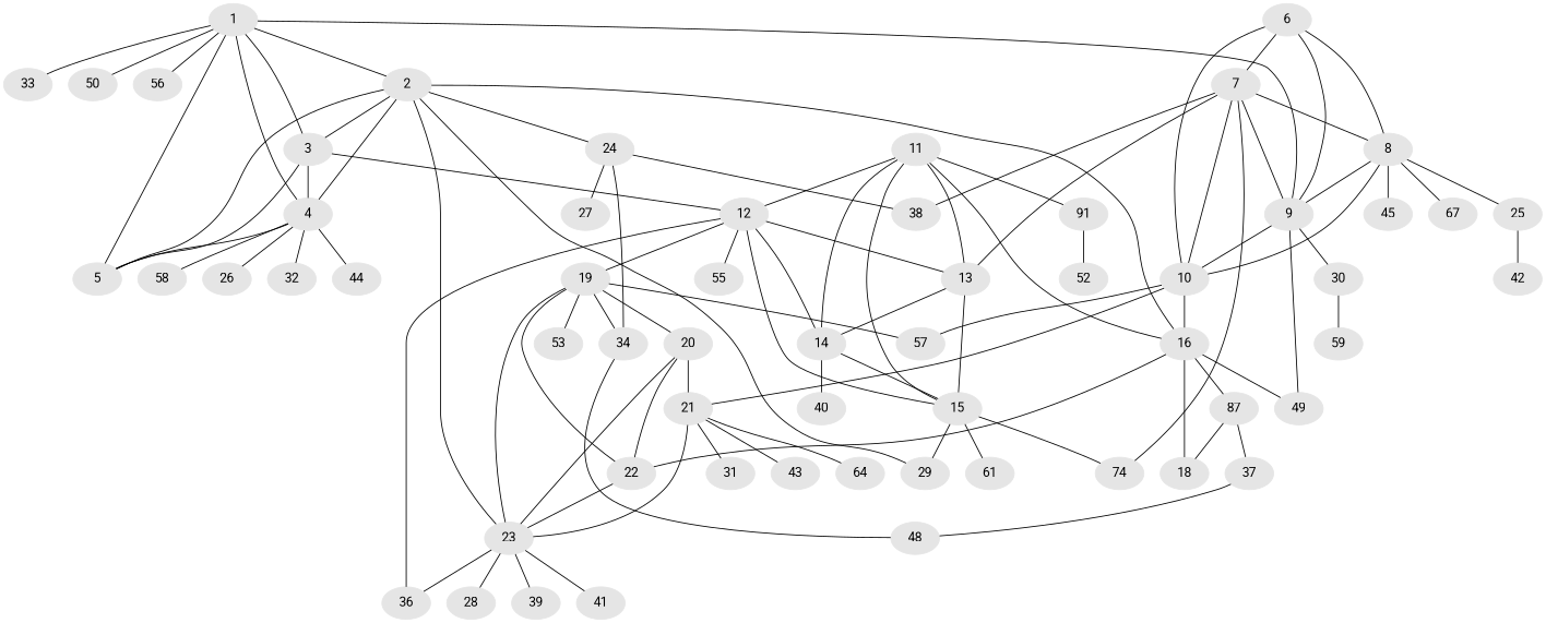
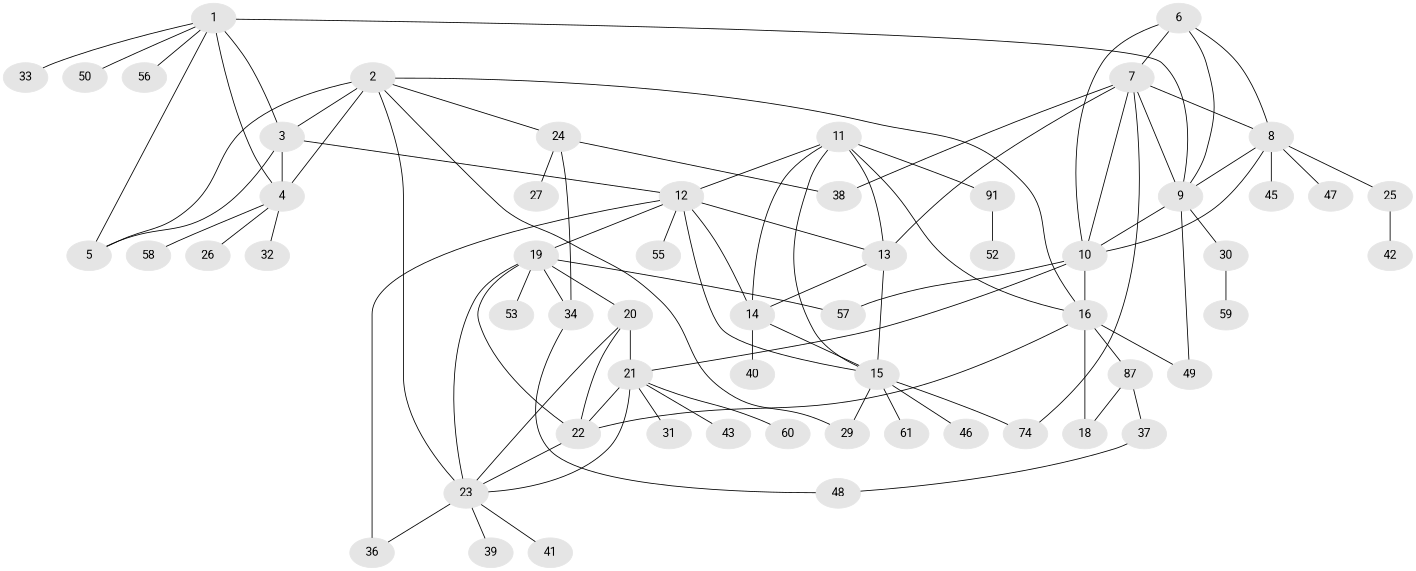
  graph {
    fontname=Roboto
    node [color=gray90 fontname=Roboto style=filled]
    edge [fontname=Roboto weight=1.0]
    1
    2
    3
    4
    5
    9
    33
    50
    56
    16
    23
    24
    29
    12
    26
    32
-   44
    58
    10
    30
    49
    n22 [label=87]
    18
    22
    36
-   28
    39
    41
    38
    34
    27
    13
    14
    15
    19
    55
    6
    7
    8
    n40 [label=74]
    25
    45
-   47 [label=67]
+   47
    21
    57
    42
    59
    31
    43
-   60 [label=64]
+   60
    11
    n52 [label=91]
    40
+   46
    61
    52
    20
    53
    37
    48
-   1 -- 2
    1 -- 3
    1 -- 4
    1 -- 5
    1 -- 9
    1 -- 33
    1 -- 50
    1 -- 56
    2 -- 3
    2 -- 4
    2 -- 5
    2 -- 16
    2 -- 23
    2 -- 24
    2 -- 29
    3 -- 4
    3 -- 5
    3 -- 12
-   4 -- 5
    4 -- 26
    4 -- 32
-   4 -- 44
    4 -- 58
    9 -- 10
    9 -- 30
    9 -- 49
    16 -- 49
    16 -- n22 [weight=3.0]
    16 -- 18 [weight=3.0]
    16 -- 22
    23 -- 36
-   23 -- 28
    23 -- 39
    23 -- 41
    24 -- 38
    24 -- 34
    24 -- 27
    12 -- 36
    12 -- 13
    12 -- 14
    12 -- 15
    12 -- 19
    12 -- 55
    10 -- 16
    10 -- 21
    10 -- 57
    30 -- 59
    n22 -- 18
    n22 -- 37 [weight=2.0]
    22 -- 23
    34 -- 48
    13 -- 14
    13 -- 15
    14 -- 15
    14 -- 40 [weight=2.0]
    15 -- 29
    15 -- n40
+   15 -- 46
    15 -- 61
    19 -- 23
    19 -- 22
    19 -- 34
    19 -- 57
    19 -- 20
    19 -- 53
    6 -- 9
    6 -- 10
    6 -- 7
    6 -- 8
    7 -- 9
    7 -- 10
    7 -- 38
    7 -- 13
    7 -- 8
    7 -- n40
    8 -- 9
    8 -- 10
    8 -- 25
    8 -- 45
    8 -- 47
    25 -- 42
    21 -- 23
+   21 -- 22
    21 -- 31
    21 -- 43
    21 -- 60
    11 -- 16
    11 -- 12
    11 -- 13
    11 -- 14
    11 -- 15
    11 -- n52
    n52 -- 52
    20 -- 23
    20 -- 22 [weight=5.0]
    20 -- 21
    37 -- 48
  }
